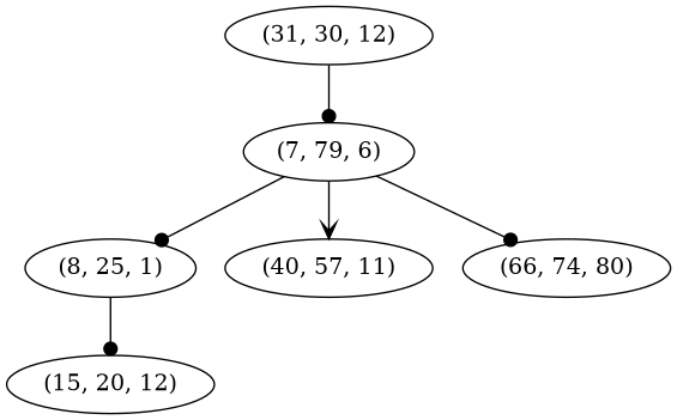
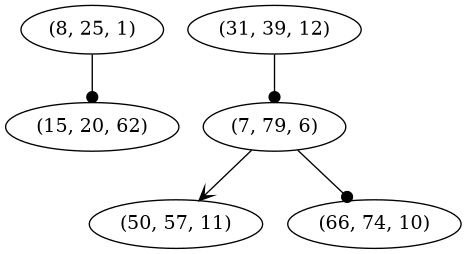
  digraph {
    edge [arrowhead=dot]
    n1 [label="(8, 25, 1)"]
    "(7, 79, 6)"
-   "(50, 57, 11)" [label="(40, 57, 11)"]
-   "(66, 74, 10)" [label="(66, 74, 80)"]
-   "(15, 20, 12)"
-   "(31, 39, 12)" [label="(31, 30, 12)"]
+   "(50, 57, 11)"
+   "(66, 74, 10)"
+   "(15, 20, 12)" [label="(15, 20, 62)"]
+   "(31, 39, 12)"
    n1 -> "(15, 20, 12)"
-   "(7, 79, 6)" -> n1
    "(7, 79, 6)" -> "(50, 57, 11)" [arrowhead=vee]
    "(7, 79, 6)" -> "(66, 74, 10)"
    "(31, 39, 12)" -> "(7, 79, 6)"
  }
